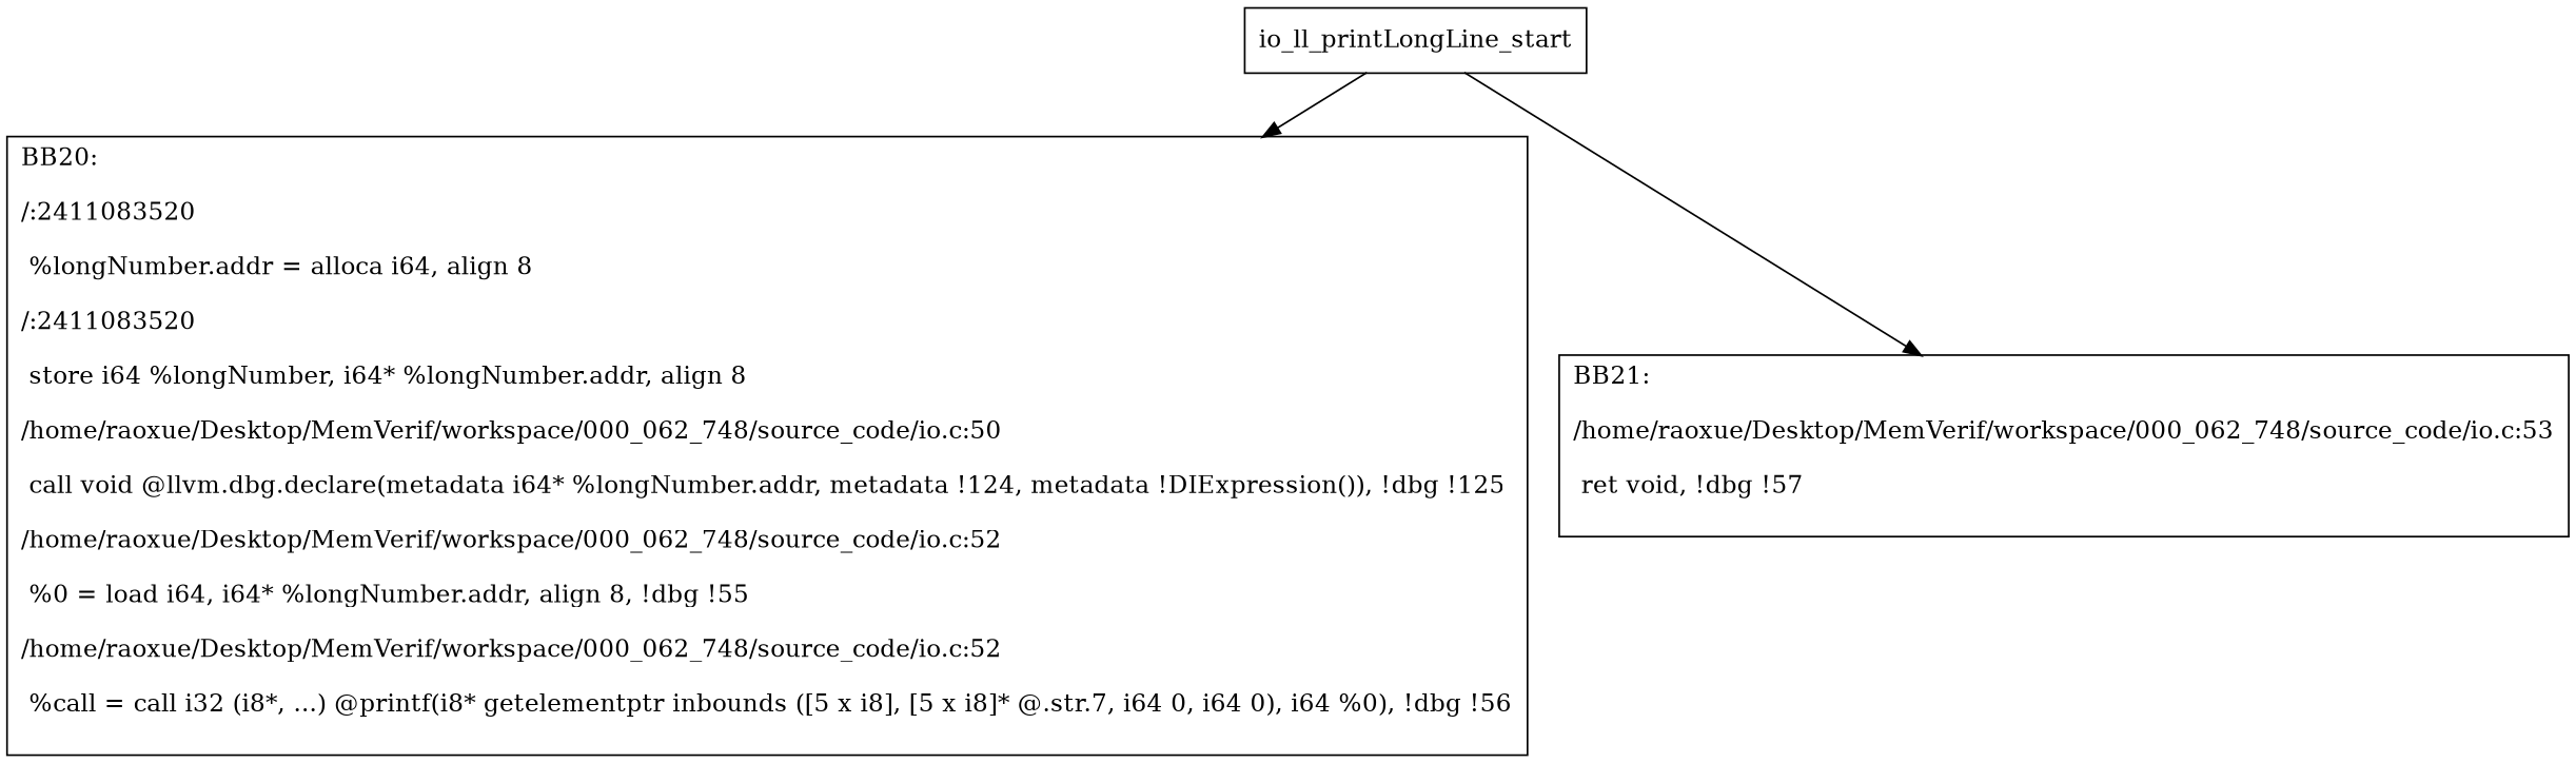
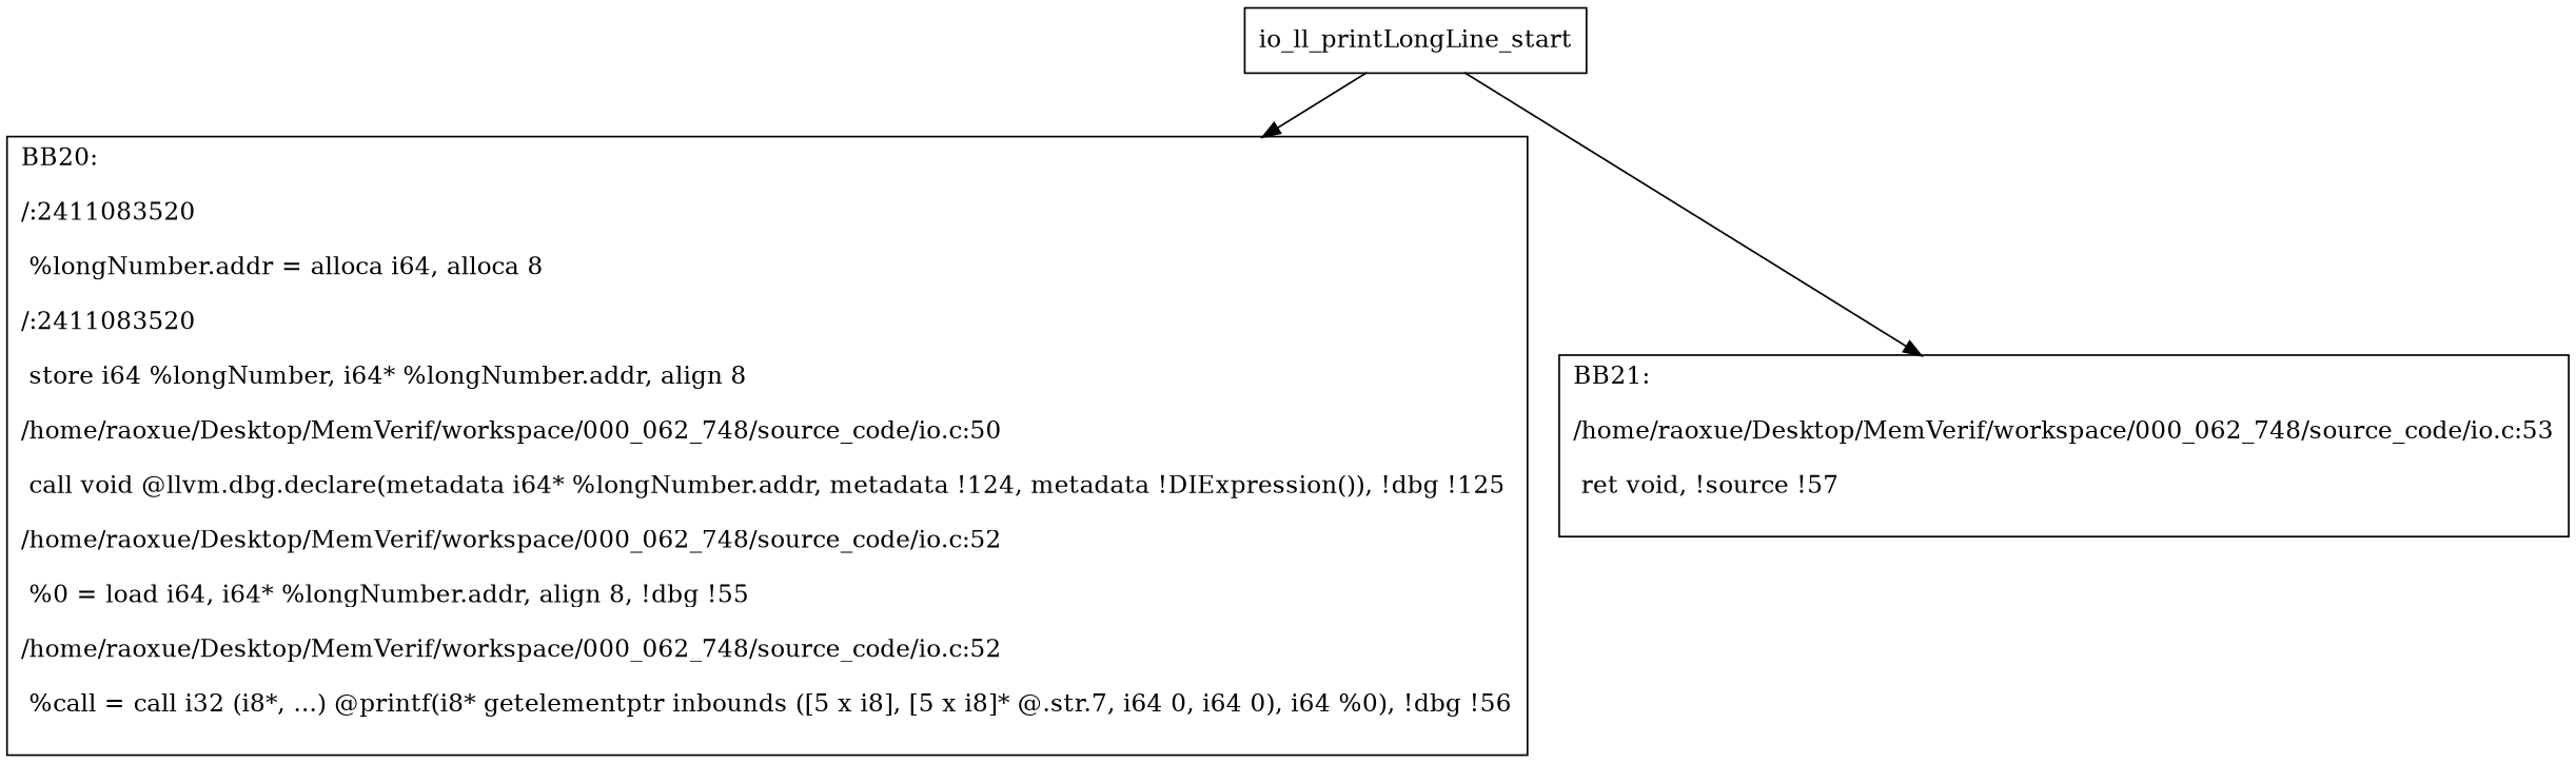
  digraph {
    node [shape=record]
    n1 [label="{io_ll_printLongLine_start}"]
-   n2 [label="{BB20:\l\l/:2411083520\l\n  %longNumber.addr = alloca i64, align 8\l\n/:2411083520\l\n  store i64 %longNumber, i64* %longNumber.addr, align 8\l\n/home/raoxue/Desktop/MemVerif/workspace/000_062_748/source_code/io.c:50\l\n  call void @llvm.dbg.declare(metadata i64* %longNumber.addr, metadata !124, metadata !DIExpression()), !dbg !125\l\n/home/raoxue/Desktop/MemVerif/workspace/000_062_748/source_code/io.c:52\l\n  %0 = load i64, i64* %longNumber.addr, align 8, !dbg !55\l\n/home/raoxue/Desktop/MemVerif/workspace/000_062_748/source_code/io.c:52\l\n  %call = call i32 (i8*, ...) @printf(i8* getelementptr inbounds ([5 x i8], [5 x i8]* @.str.7, i64 0, i64 0), i64 %0), !dbg !56\l\n}"]
-   n3 [label="{BB21:\l\l/home/raoxue/Desktop/MemVerif/workspace/000_062_748/source_code/io.c:53\l\n  ret void, !dbg !57\l\n}"]
+   n2 [label="{BB20:\l\l/:2411083520\l\n  %longNumber.addr = alloca i64, alloca 8\l\n/:2411083520\l\n  store i64 %longNumber, i64* %longNumber.addr, align 8\l\n/home/raoxue/Desktop/MemVerif/workspace/000_062_748/source_code/io.c:50\l\n  call void @llvm.dbg.declare(metadata i64* %longNumber.addr, metadata !124, metadata !DIExpression()), !dbg !125\l\n/home/raoxue/Desktop/MemVerif/workspace/000_062_748/source_code/io.c:52\l\n  %0 = load i64, i64* %longNumber.addr, align 8, !dbg !55\l\n/home/raoxue/Desktop/MemVerif/workspace/000_062_748/source_code/io.c:52\l\n  %call = call i32 (i8*, ...) @printf(i8* getelementptr inbounds ([5 x i8], [5 x i8]* @.str.7, i64 0, i64 0), i64 %0), !dbg !56\l\n}"]
+   n3 [label="{BB21:\l\l/home/raoxue/Desktop/MemVerif/workspace/000_062_748/source_code/io.c:53\l\n  ret void, !source !57\l\n}"]
    n1 -> n2
    n1 -> n3
  }
